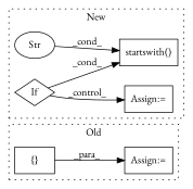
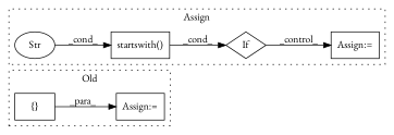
  digraph {
    fontname="EB Garamond"
    rankdir=LR
    node [a=68 fontname="EB Garamond" l=3 shape=box]
    edge [fontname="EB Garamond"]
    n1 [a=59 l="2,1" label="{}" s="65500,65500"]
    n2 [label="Assign:=" s=65497]
    n3 [a=75 l="14,1" label="startswith()" s="67092,67114"]
    n4 [a=66 l=8 label=Str s=67106 shape=ellipse]
    n5 [a=96 label=If s=67089 shape=diamond]
    n6 [label="Assign:=" s=67260]
    subgraph cluster_1 {
      label=Old
      style=dotted
      n1
      n2
    }
    subgraph cluster_2 {
-     label=New
+     label=Assign
      style=dotted
      n3
      n4
      n5
      n6
    }
    n1 -> n2 [label=_para_]
-   n5 -> n3 [label=_cond_]
+   n3 -> n5 [label=_cond_]
    n4 -> n3 [label=_cond_]
    n5 -> n6 [label=_control_]
  }
